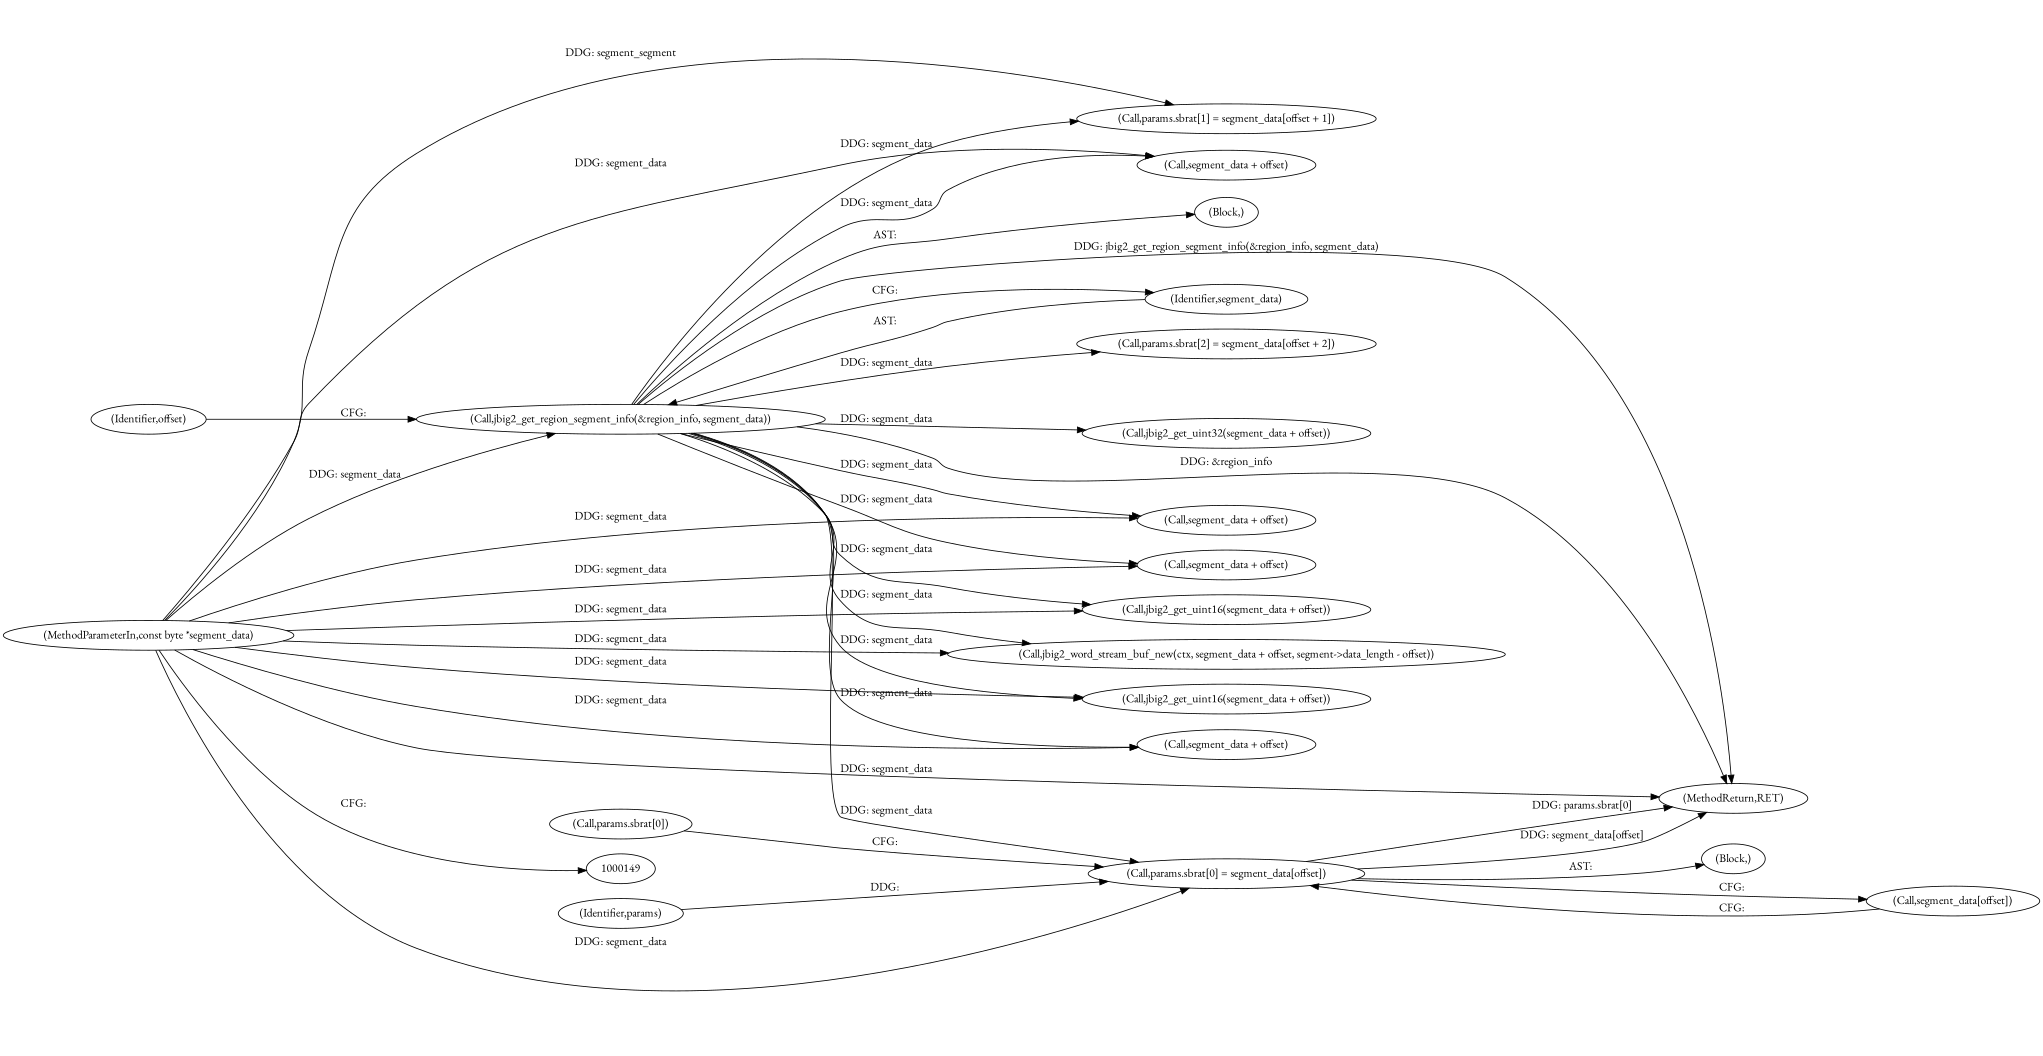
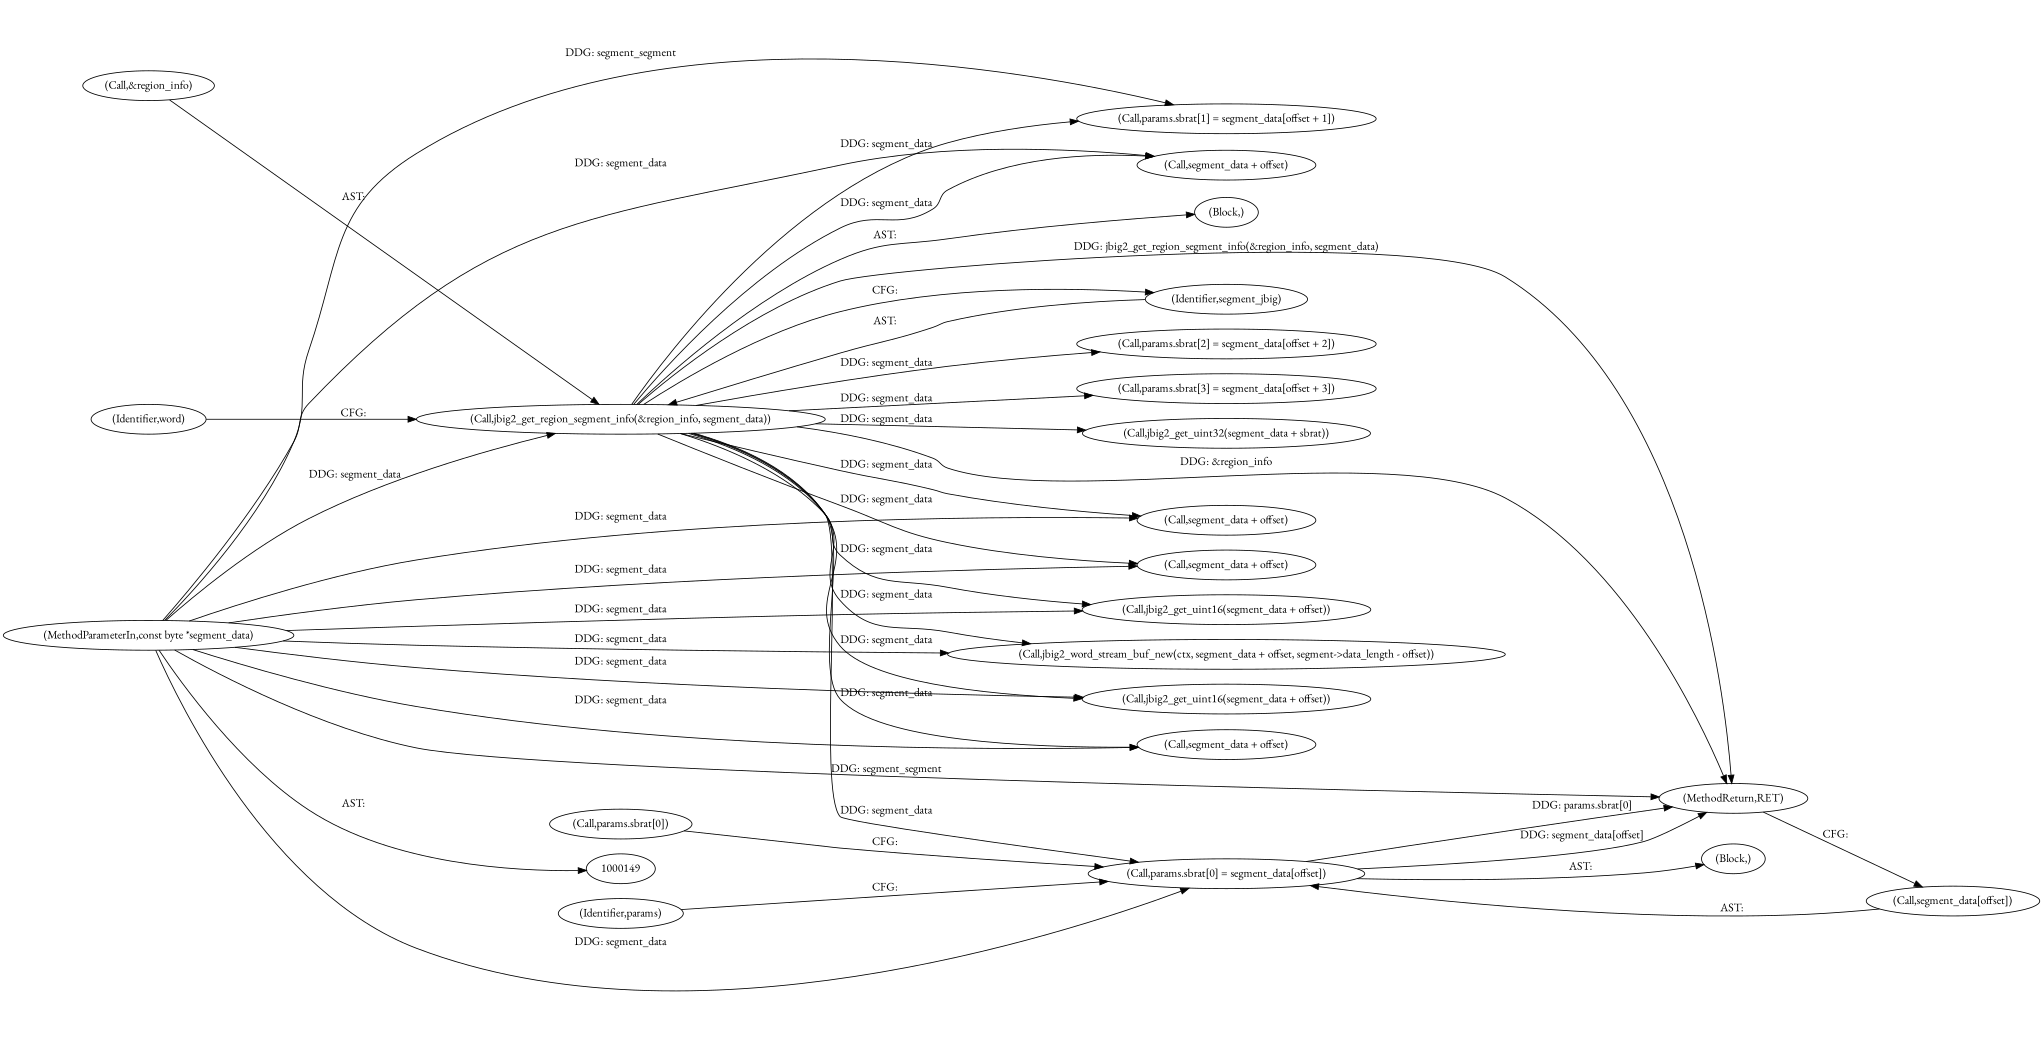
  digraph {
    fontname="EB Garamond"
    rankdir=LR
    node [fontname="EB Garamond"]
    edge [fontname="EB Garamond"]
    n1 [label="(Call,params.sbrat[0] = segment_data[offset])"]
    n2 [label="(Block,)"]
    n3 [label="(Call,segment_data[offset])"]
    n4 [label="(MethodReturn,RET)"]
    n5 [label="(MethodParameterIn,const byte *segment_data)"]
    n6 [label="(Call,jbig2_get_region_segment_info(&region_info, segment_data))"]
    n7 [label="(Call,segment_data + offset)"]
    n8 [label="(Call,segment_data + offset)"]
    n9 [label="(Call,segment_data + offset)"]
    n10 [label="(Call,jbig2_get_uint16(segment_data + offset))"]
    n11 [label="(Call,jbig2_word_stream_buf_new(ctx, segment_data + offset, segment->data_length - offset))"]
    n12 [label="(Call,params.sbrat[1] = segment_data[offset + 1])"]
    n13 [label="(Call,jbig2_get_uint16(segment_data + offset))"]
    n14 [label="(Call,segment_data + offset)"]
    1000149
    n16 [label="(Call,params.sbrat[2] = segment_data[offset + 2])"]
-   n18 [label="(Call,jbig2_get_uint32(segment_data + offset))"]
-   n19 [label="(Identifier,segment_data)"]
+   n17 [label="(Call,params.sbrat[3] = segment_data[offset + 3])"]
+   n18 [label="(Call,jbig2_get_uint32(segment_data + sbrat))"]
+   n19 [label="(Identifier,segment_jbig)"]
    n20 [label="(Block,)"]
    n21 [label="(Identifier,params)"]
    n22 [label="(Call,params.sbrat[0])"]
-   n24 [label="(Identifier,offset)"]
+   n23 [label="(Call,&region_info)"]
+   n24 [label="(Identifier,word)"]
    n1 -> n2 [label="AST: "]
-   n1 -> n3 [label="CFG: "]
+   n4 -> n3 [label="CFG: "]
    n1 -> n4 [label="DDG: segment_data[offset]"]
    n1 -> n4 [label="DDG: params.sbrat[0]"]
-   n3 -> n1 [label="CFG: "]
+   n3 -> n1 [label="AST: "]
    n5 -> n1 [label="DDG: segment_data"]
-   n5 -> n4 [label="DDG: segment_data"]
+   n5 -> n4 [label="DDG: segment_segment"]
    n5 -> n6 [label="DDG: segment_data"]
    n5 -> n7 [label="DDG: segment_data"]
    n5 -> n8 [label="DDG: segment_data"]
    n5 -> n9 [label="DDG: segment_data"]
    n5 -> n10 [label="DDG: segment_data"]
    n5 -> n11 [label="DDG: segment_data"]
    n5 -> n12 [label="DDG: segment_segment"]
    n5 -> n13 [label="DDG: segment_data"]
    n5 -> n14 [label="DDG: segment_data"]
-   n5 -> 1000149 [label="CFG: "]
+   n5 -> 1000149 [label="AST: "]
    n6 -> n1 [label="DDG: segment_data"]
    n6 -> n4 [label="DDG: &region_info"]
    n6 -> n4 [label="DDG: jbig2_get_region_segment_info(&region_info, segment_data)"]
    n6 -> n7 [label="DDG: segment_data"]
    n6 -> n8 [label="DDG: segment_data"]
    n6 -> n9 [label="DDG: segment_data"]
    n6 -> n10 [label="DDG: segment_data"]
    n6 -> n11 [label="DDG: segment_data"]
    n6 -> n12 [label="DDG: segment_data"]
    n6 -> n13 [label="DDG: segment_data"]
    n6 -> n14 [label="DDG: segment_data"]
    n6 -> n16 [label="DDG: segment_data"]
+   n6 -> n17 [label="DDG: segment_data"]
    n6 -> n18 [label="DDG: segment_data"]
    n6 -> n19 [label="CFG: "]
    n6 -> n20 [label="AST: "]
    n19 -> n6 [label="AST: "]
-   n21 -> n1 [label="DDG: "]
+   n21 -> n1 [label="CFG: "]
    n22 -> n1 [label="CFG: "]
+   n23 -> n6 [label="AST: "]
    n24 -> n6 [label="CFG: "]
  }
